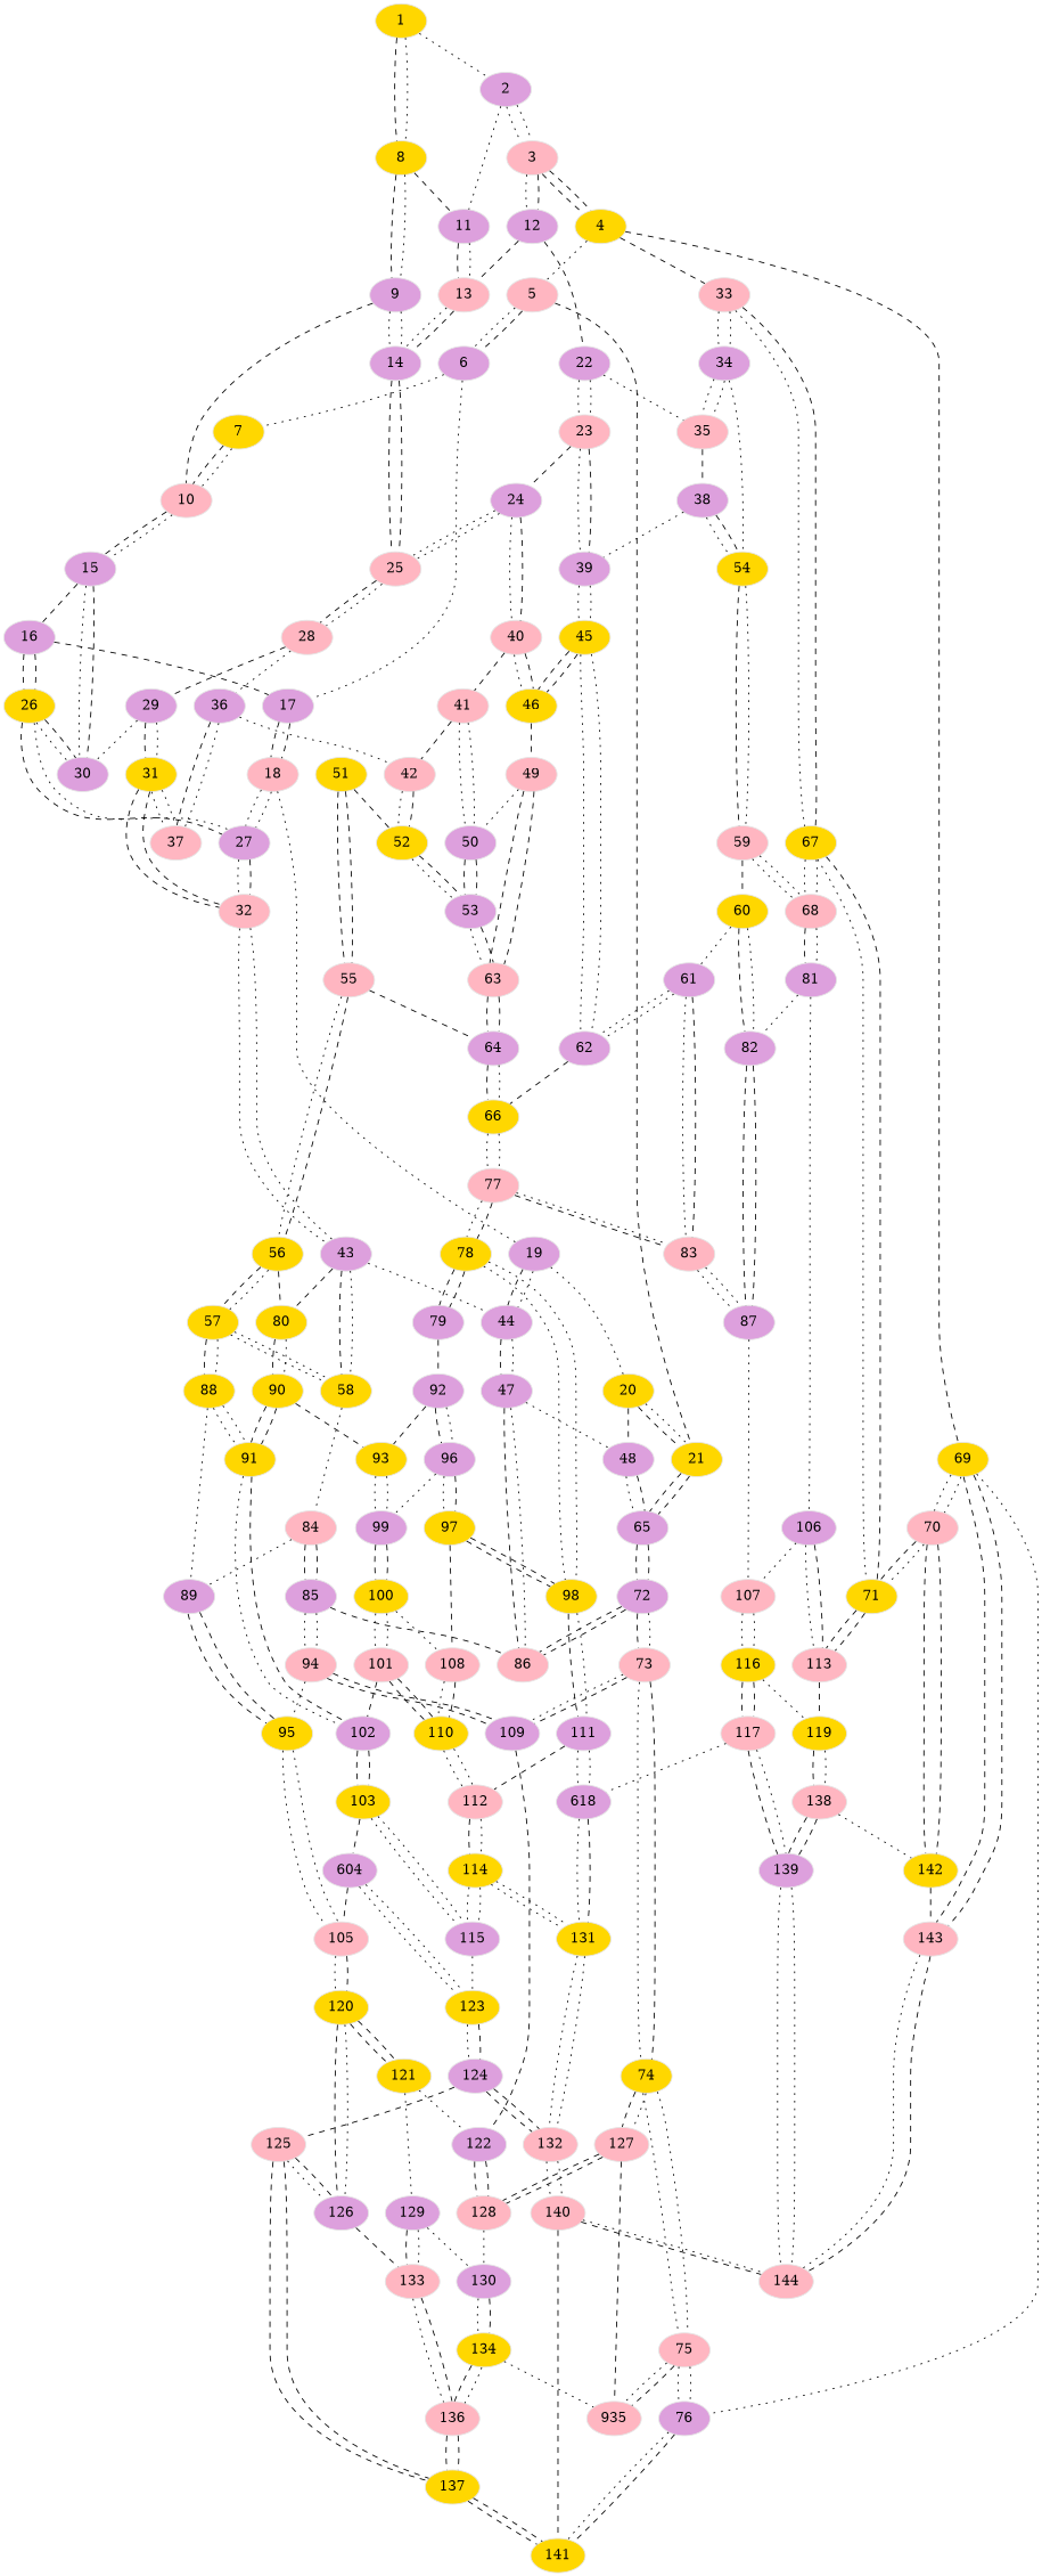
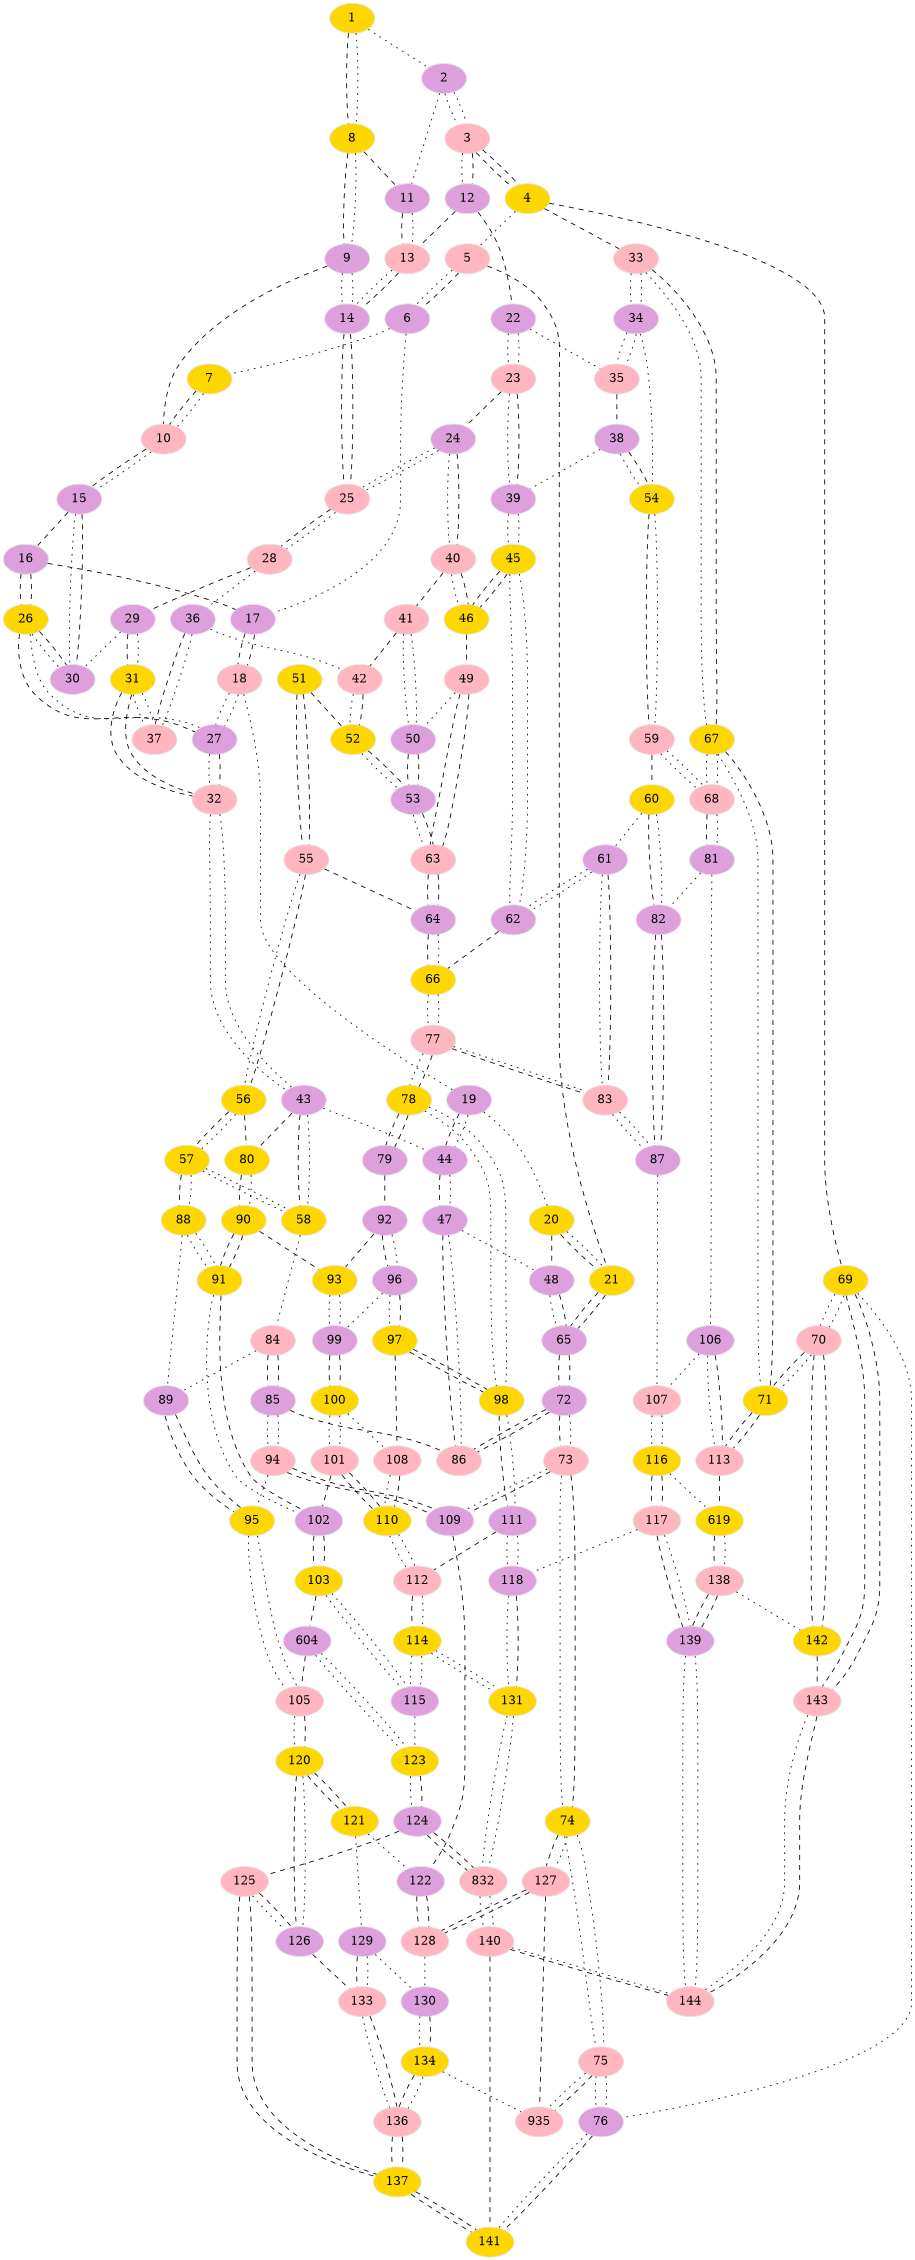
  graph {
    node [color=gray90 fillcolor=plum style=filled]
    edge [style=dotted]
    1 [fillcolor=gold]
    2
    8 [fillcolor=gold]
    3 [fillcolor=lightpink]
    11
    9
    4 [fillcolor=gold]
    12
    13 [fillcolor=lightpink]
    5 [fillcolor=lightpink]
    33 [fillcolor=lightpink]
    69 [fillcolor=gold]
    22
    6
    21 [fillcolor=gold]
    34
    67 [fillcolor=gold]
    76
    70 [fillcolor=lightpink]
    143 [fillcolor=lightpink]
    7 [fillcolor=gold]
    17
    65
    141 [fillcolor=gold]
    10 [fillcolor=lightpink]
    18 [fillcolor=lightpink]
    15
    14
    25 [fillcolor=lightpink]
    16
    30
    23 [fillcolor=lightpink]
    35 [fillcolor=lightpink]
    28 [fillcolor=lightpink]
    26 [fillcolor=gold]
    27
    19
    20 [fillcolor=gold]
    44
    32 [fillcolor=lightpink]
    48
    47
    72
    24
    39
    38
    40 [fillcolor=lightpink]
    45 [fillcolor=gold]
    41 [fillcolor=lightpink]
    46 [fillcolor=gold]
    29
    36
    43
    31 [fillcolor=gold]
    37 [fillcolor=lightpink]
    42 [fillcolor=lightpink]
    58 [fillcolor=gold]
    80 [fillcolor=gold]
    54 [fillcolor=gold]
    68 [fillcolor=lightpink]
    71 [fillcolor=gold]
    59 [fillcolor=lightpink]
    52 [fillcolor=gold]
    51 [fillcolor=gold]
    55 [fillcolor=lightpink]
    62
    50
    49 [fillcolor=lightpink]
    53
    84 [fillcolor=lightpink]
    86 [fillcolor=lightpink]
    66 [fillcolor=gold]
    63 [fillcolor=lightpink]
    64
    56 [fillcolor=gold]
    60 [fillcolor=gold]
    57 [fillcolor=gold]
    88 [fillcolor=gold]
    90 [fillcolor=gold]
    89
    91 [fillcolor=gold]
    85
    61
    82
    81
    83 [fillcolor=lightpink]
    87
    77 [fillcolor=lightpink]
    73 [fillcolor=lightpink]
    78 [fillcolor=gold]
    113 [fillcolor=lightpink]
    106
    142 [fillcolor=gold]
    144 [fillcolor=lightpink]
-   119 [fillcolor=gold]
+   119 [fillcolor=gold label=619]
    74 [fillcolor=gold]
    109
    75 [fillcolor=lightpink]
    127 [fillcolor=lightpink]
    122
    n101 [fillcolor=lightpink label=935]
    128 [fillcolor=lightpink]
    79
    98 [fillcolor=gold]
    92
    111
    93 [fillcolor=gold]
    96
    107 [fillcolor=lightpink]
    94 [fillcolor=lightpink]
    95 [fillcolor=gold]
    116 [fillcolor=gold]
    102
    105 [fillcolor=lightpink]
    99
    103 [fillcolor=gold]
    97 [fillcolor=gold]
    100 [fillcolor=gold]
    120 [fillcolor=gold]
    108 [fillcolor=lightpink]
    110 [fillcolor=gold]
    112 [fillcolor=lightpink]
-   118 [label=618]
+   118
    101 [fillcolor=lightpink]
    n125 [label=604]
    115
    123 [fillcolor=gold]
    124
    121 [fillcolor=gold]
    126
    117 [fillcolor=lightpink]
    114 [fillcolor=gold]
    131 [fillcolor=gold]
    138 [fillcolor=lightpink]
-   132 [fillcolor=lightpink]
+   132 [fillcolor=lightpink label=832]
    139
    129
    133 [fillcolor=lightpink]
    130
    125 [fillcolor=lightpink]
    137 [fillcolor=gold]
    140 [fillcolor=lightpink]
    136 [fillcolor=lightpink]
    134 [fillcolor=gold]
    1 -- 2
    1 -- 8 [style=dashed]
    1 -- 8
    2 -- 3
    2 -- 3
    2 -- 11
    8 -- 11 [style=dashed]
    8 -- 9 [style=dashed]
    8 -- 9
    3 -- 4 [style=dashed]
    3 -- 4 [style=dashed]
    3 -- 12
    3 -- 12 [style=dashed]
    11 -- 13 [style=dashed]
    11 -- 13
    9 -- 10 [style=dashed]
    9 -- 14
    9 -- 14
    4 -- 5
    4 -- 33 [style=dashed]
    4 -- 69 [style=dashed]
    12 -- 13 [style=dashed]
    12 -- 22 [style=dashed]
    13 -- 14
    13 -- 14 [style=dashed]
    5 -- 6
    5 -- 6 [style=dashed]
    5 -- 21 [style=dashed]
    33 -- 34
    33 -- 34
    33 -- 67
    33 -- 67 [style=dashed]
    69 -- 76
    69 -- 70
    69 -- 70
    69 -- 143 [style=dashed]
    69 -- 143 [style=dashed]
    22 -- 23
    22 -- 23
    22 -- 35
    6 -- 7
    6 -- 17
    21 -- 65 [style=dashed]
    21 -- 65 [style=dashed]
    34 -- 35
    34 -- 35
    34 -- 54
    67 -- 68
    67 -- 68
    67 -- 71
    67 -- 71 [style=dashed]
    76 -- 141
    76 -- 141 [style=dashed]
    70 -- 71 [style=dashed]
    70 -- 71
    70 -- 142 [style=dashed]
    70 -- 142 [style=dashed]
    143 -- 144
    143 -- 144 [style=dashed]
    7 -- 10 [style=dashed]
    7 -- 10
    17 -- 18 [style=dashed]
    17 -- 18 [style=dashed]
    65 -- 72 [style=dashed]
    65 -- 72 [style=dashed]
    10 -- 15 [style=dashed]
    10 -- 15
    18 -- 27
    18 -- 27
    18 -- 19
    15 -- 16 [style=dashed]
    15 -- 30
    15 -- 30 [style=dashed]
    14 -- 25 [style=dashed]
    14 -- 25 [style=dashed]
    25 -- 28 [style=dashed]
    25 -- 28
    16 -- 17 [style=dashed]
    16 -- 26 [style=dashed]
    16 -- 26 [style=dashed]
    23 -- 24 [style=dashed]
    23 -- 39
    23 -- 39 [style=dashed]
    35 -- 38 [style=dashed]
    28 -- 29 [style=dashed]
    28 -- 36
    26 -- 30
    26 -- 30 [style=dashed]
    26 -- 27 [style=dashed]
    26 -- 27
    27 -- 32
    27 -- 32 [style=dashed]
    19 -- 20
    19 -- 44 [style=dashed]
    19 -- 44
    20 -- 21 [style=dashed]
    20 -- 21
    20 -- 48 [style=dashed]
    44 -- 47 [style=dashed]
    44 -- 47
    32 -- 43
    32 -- 43
    48 -- 65
    48 -- 65 [style=dashed]
    47 -- 48
    47 -- 86 [style=dashed]
    47 -- 86
    72 -- 86 [style=dashed]
    72 -- 86 [style=dashed]
    72 -- 73 [style=dashed]
    72 -- 73
    24 -- 25
    24 -- 25
    24 -- 40
    24 -- 40 [style=dashed]
    39 -- 45
    39 -- 45
    38 -- 39
    38 -- 54
    38 -- 54 [style=dashed]
    40 -- 41 [style=dashed]
    40 -- 46
    40 -- 46 [style=dashed]
    45 -- 46 [style=dashed]
    45 -- 46 [style=dashed]
    45 -- 62
    45 -- 62
    41 -- 42 [style=dashed]
    41 -- 50
    41 -- 50
    46 -- 49 [style=dashed]
    29 -- 30
    29 -- 31 [style=dashed]
    29 -- 31
    36 -- 37 [style=dashed]
    36 -- 37
    36 -- 42
    43 -- 44
    43 -- 58 [style=dashed]
    43 -- 58
    43 -- 80 [style=dashed]
    31 -- 32 [style=dashed]
    31 -- 32 [style=dashed]
    31 -- 37
    31 -- 37
    42 -- 52
    42 -- 52 [style=dashed]
    58 -- 84
    80 -- 90 [style=dashed]
    80 -- 90
    54 -- 59 [style=dashed]
    54 -- 59
    68 -- 81 [style=dashed]
    68 -- 81
    71 -- 113 [style=dashed]
    71 -- 113 [style=dashed]
    59 -- 68
    59 -- 68
    59 -- 60 [style=dashed]
    52 -- 53
    52 -- 53 [style=dashed]
    51 -- 52 [style=dashed]
    51 -- 55 [style=dashed]
    51 -- 55 [style=dashed]
    55 -- 64 [style=dashed]
    55 -- 56
    55 -- 56 [style=dashed]
    62 -- 66 [style=dashed]
    50 -- 53 [style=dashed]
    50 -- 53 [style=dashed]
    49 -- 50
    49 -- 63 [style=dashed]
    49 -- 63 [style=dashed]
    53 -- 63
    53 -- 63 [style=dashed]
    84 -- 89
    84 -- 85 [style=dashed]
    84 -- 85 [style=dashed]
    66 -- 77
    66 -- 77
    63 -- 64 [style=dashed]
    63 -- 64 [style=dashed]
    64 -- 66 [style=dashed]
    64 -- 66
    56 -- 80 [style=dashed]
    56 -- 57 [style=dashed]
    56 -- 57
    60 -- 61
    60 -- 82 [style=dashed]
    60 -- 82
    57 -- 58
    57 -- 58
    57 -- 88 [style=dashed]
    57 -- 88
    88 -- 89
    88 -- 91
    88 -- 91
    90 -- 91 [style=dashed]
    90 -- 91 [style=dashed]
    90 -- 93 [style=dashed]
    89 -- 95 [style=dashed]
    89 -- 95 [style=dashed]
    91 -- 102
    91 -- 102 [style=dashed]
    85 -- 86 [style=dashed]
    85 -- 94
    85 -- 94
    61 -- 62
    61 -- 62
    61 -- 83
    61 -- 83 [style=dashed]
    82 -- 87 [style=dashed]
    82 -- 87 [style=dashed]
    81 -- 82
    81 -- 106
    83 -- 87
    83 -- 87
    87 -- 107
    77 -- 83 [style=dashed]
    77 -- 83
    77 -- 78
    77 -- 78 [style=dashed]
    73 -- 74
    73 -- 74 [style=dashed]
    73 -- 109
    73 -- 109 [style=dashed]
    78 -- 79 [style=dashed]
    78 -- 79 [style=dashed]
    78 -- 98
    78 -- 98
    113 -- 119 [style=dashed]
    106 -- 113
    106 -- 113 [style=dashed]
    106 -- 107
    142 -- 143 [style=dashed]
    119 -- 138 [style=dashed]
    119 -- 138
    74 -- 75
    74 -- 75
    74 -- 127 [style=dashed]
    74 -- 127
    109 -- 122 [style=dashed]
    75 -- 76
    75 -- 76
    75 -- n101
    75 -- n101 [style=dashed]
    127 -- n101 [style=dashed]
    127 -- 128 [style=dashed]
    127 -- 128 [style=dashed]
    122 -- 128 [style=dashed]
    122 -- 128 [style=dashed]
    128 -- 130
    79 -- 92 [style=dashed]
    98 -- 111 [style=dashed]
    98 -- 111
    92 -- 93 [style=dashed]
    92 -- 96 [style=dashed]
    92 -- 96
    111 -- 112 [style=dashed]
    111 -- 118
    111 -- 118
    93 -- 99
    93 -- 99
    96 -- 99
    96 -- 97
    96 -- 97 [style=dashed]
    107 -- 116
    107 -- 116
    94 -- 109 [style=dashed]
    94 -- 109 [style=dashed]
    94 -- 95
    95 -- 105
    95 -- 105
    116 -- 119
    116 -- 117 [style=dashed]
    116 -- 117 [style=dashed]
    102 -- 103 [style=dashed]
    102 -- 103 [style=dashed]
    105 -- 120
    105 -- 120 [style=dashed]
    99 -- 100 [style=dashed]
    99 -- 100 [style=dashed]
    103 -- n125 [style=dashed]
    103 -- 115
    103 -- 115
    97 -- 98 [style=dashed]
    97 -- 98 [style=dashed]
    97 -- 108 [style=dashed]
    100 -- 108
    100 -- 101
    100 -- 101
    120 -- 121 [style=dashed]
    120 -- 121 [style=dashed]
    120 -- 126 [style=dashed]
    120 -- 126
    108 -- 110
    108 -- 110 [style=dashed]
    110 -- 112
    110 -- 112
    112 -- 114 [style=dashed]
    112 -- 114
    118 -- 131
    118 -- 131 [style=dashed]
    101 -- 102 [style=dashed]
    101 -- 110 [style=dashed]
    101 -- 110 [style=dashed]
    n125 -- 105 [style=dashed]
    n125 -- 123
    n125 -- 123
    115 -- 123
    123 -- 124
    123 -- 124 [style=dashed]
    124 -- 132 [style=dashed]
    124 -- 132 [style=dashed]
    124 -- 125 [style=dashed]
    121 -- 122
    121 -- 129
    126 -- 133 [style=dashed]
    117 -- 118
    117 -- 139 [style=dashed]
    117 -- 139
    114 -- 115
    114 -- 115
    114 -- 131
    114 -- 131
    131 -- 132
    131 -- 132
    138 -- 142
    138 -- 139 [style=dashed]
    138 -- 139 [style=dashed]
    132 -- 140
    132 -- 140
    139 -- 144
    139 -- 144
    129 -- 133 [style=dashed]
    129 -- 133
    129 -- 130
    133 -- 136
    133 -- 136 [style=dashed]
    130 -- 134
    130 -- 134 [style=dashed]
    125 -- 126
    125 -- 126 [style=dashed]
    125 -- 137 [style=dashed]
    125 -- 137 [style=dashed]
    137 -- 141 [style=dashed]
    137 -- 141 [style=dashed]
    140 -- 141 [style=dashed]
    140 -- 144 [style=dashed]
    140 -- 144
    136 -- 137 [style=dashed]
    136 -- 137 [style=dashed]
    134 -- n101
    134 -- 136 [style=dashed]
    134 -- 136
  }
